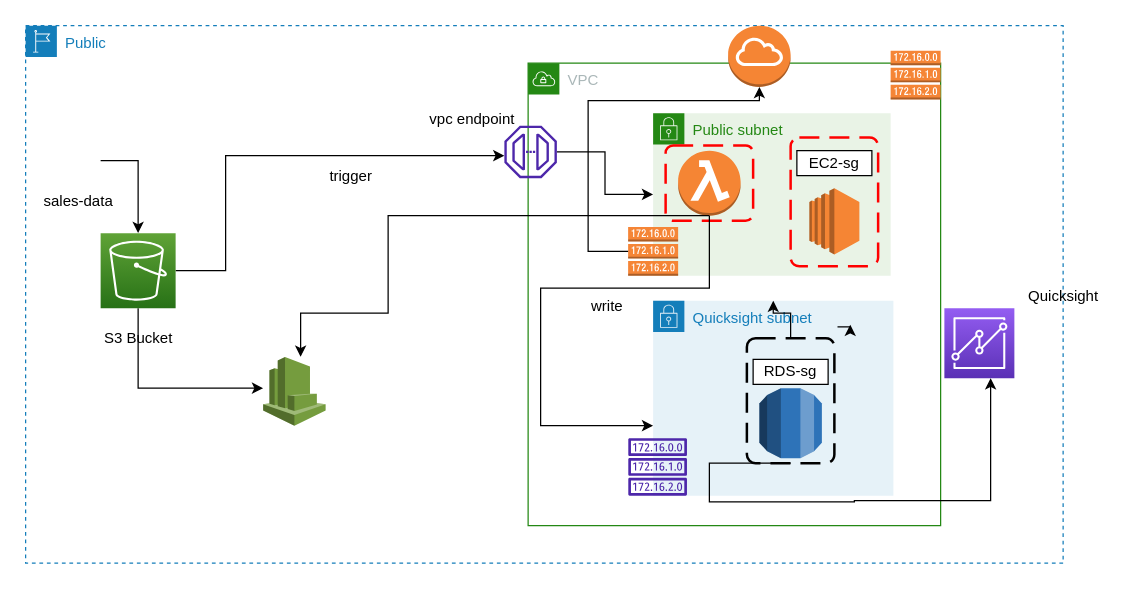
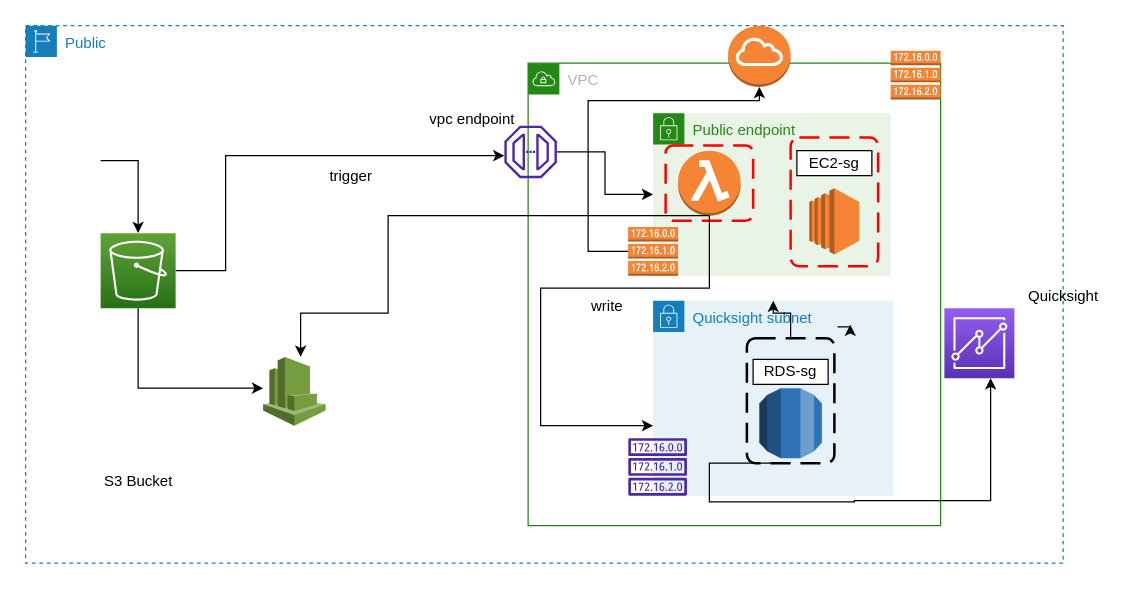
  <mxCell id="0" />
  <mxCell id="1" parent="0" />
  <mxCell id="2" value="Public" style="points=[[0,0],[0.25,0],[0.5,0],[0.75,0],[1,0],[1,0.25],[1,0.5],[1,0.75],[1,1],[0.75,1],[0.5,1],[0.25,1],[0,1],[0,0.75],[0,0.5],[0,0.25]];outlineConnect=0;gradientColor=none;html=1;whiteSpace=wrap;fontSize=12;fontStyle=0;container=1;pointerEvents=0;collapsible=0;recursiveResize=0;shape=mxgraph.aws4.group;grIcon=mxgraph.aws4.group_region;strokeColor=#147EBA;fillColor=none;verticalAlign=top;align=left;spacingLeft=30;fontColor=#147EBA;dashed=1;" vertex="1" parent="1"><mxGeometry y="20" width="830" height="430" as="geometry" x="20" /></mxCell>
  <mxCell id="3" style="edgeStyle=orthogonalEdgeStyle;rounded=0;orthogonalLoop=1;jettySize=auto;html=1;exitX=1;exitY=0.5;exitDx=0;exitDy=0;exitPerimeter=0;" edge="1" parent="2" source="5" target="24"><mxGeometry relative="1" as="geometry"><Array as="points"><mxPoint x="160" y="196" /><mxPoint x="160" y="104" /></Array></mxGeometry></mxCell>
  <mxCell id="4" style="edgeStyle=orthogonalEdgeStyle;rounded=0;orthogonalLoop=1;jettySize=auto;html=1;exitX=0.5;exitY=1;exitDx=0;exitDy=0;exitPerimeter=0;" edge="1" parent="2" source="5" target="31"><mxGeometry relative="1" as="geometry"><Array as="points"><mxPoint x="90" y="290" /><mxPoint x="215" y="290" /></Array></mxGeometry></mxCell>
  <mxCell id="5" value="" style="sketch=0;points=[[0,0,0],[0.25,0,0],[0.5,0,0],[0.75,0,0],[1,0,0],[0,1,0],[0.25,1,0],[0.5,1,0],[0.75,1,0],[1,1,0],[0,0.25,0],[0,0.5,0],[0,0.75,0],[1,0.25,0],[1,0.5,0],[1,0.75,0]];outlineConnect=0;fontColor=#232F3E;gradientColor=#60A337;gradientDirection=north;fillColor=#277116;strokeColor=#ffffff;dashed=0;verticalLabelPosition=bottom;verticalAlign=top;align=center;html=1;fontSize=12;fontStyle=0;aspect=fixed;shape=mxgraph.aws4.resourceIcon;resIcon=mxgraph.aws4.s3;" vertex="1" parent="2"><mxGeometry x="60" y="166" width="60" height="60" as="geometry" /></mxCell>
  <mxCell id="6" value="VPC" style="points=[[0,0],[0.25,0],[0.5,0],[0.75,0],[1,0],[1,0.25],[1,0.5],[1,0.75],[1,1],[0.75,1],[0.5,1],[0.25,1],[0,1],[0,0.75],[0,0.5],[0,0.25]];outlineConnect=0;gradientColor=none;html=1;whiteSpace=wrap;fontSize=12;fontStyle=0;container=1;pointerEvents=0;collapsible=0;recursiveResize=0;shape=mxgraph.aws4.group;grIcon=mxgraph.aws4.group_vpc;strokeColor=#248814;fillColor=none;verticalAlign=top;align=left;spacingLeft=30;fontColor=#AAB7B8;dashed=0;" vertex="1" parent="2"><mxGeometry x="402" y="30" width="330" height="370" as="geometry" /></mxCell>
  <mxCell id="7" value="Quicksight subnet" style="points=[[0,0],[0.25,0],[0.5,0],[0.75,0],[1,0],[1,0.25],[1,0.5],[1,0.75],[1,1],[0.75,1],[0.5,1],[0.25,1],[0,1],[0,0.75],[0,0.5],[0,0.25]];outlineConnect=0;gradientColor=none;html=1;whiteSpace=wrap;fontSize=12;fontStyle=0;container=1;pointerEvents=0;collapsible=0;recursiveResize=0;shape=mxgraph.aws4.group;grIcon=mxgraph.aws4.group_security_group;grStroke=0;strokeColor=#147EBA;fillColor=#E6F2F8;verticalAlign=top;align=left;spacingLeft=30;fontColor=#147EBA;dashed=0;" vertex="1" parent="6"><mxGeometry x="100" y="190" width="192.21" height="156" as="geometry" /></mxCell>
  <mxCell id="8" value="" style="outlineConnect=0;dashed=0;verticalLabelPosition=bottom;verticalAlign=top;align=center;html=1;shape=mxgraph.aws3.rds;fillColor=#2E73B8;gradientColor=none;" vertex="1" parent="7"><mxGeometry x="85" y="70" width="50" height="56" as="geometry" /></mxCell>
  <mxCell id="9" style="edgeStyle=orthogonalEdgeStyle;rounded=0;orthogonalLoop=1;jettySize=auto;html=1;exitX=0.5;exitY=0;exitDx=0;exitDy=0;entryX=0.657;entryY=-0.022;entryDx=0;entryDy=0;entryPerimeter=0;" edge="1" parent="7"><mxGeometry relative="1" as="geometry"><mxPoint x="147.5" y="21" as="sourcePoint" /><mxPoint x="157.705" y="19.262" as="targetPoint" /></mxGeometry></mxCell>
  <mxCell id="10" style="edgeStyle=orthogonalEdgeStyle;rounded=0;orthogonalLoop=1;jettySize=auto;html=1;exitX=0.5;exitY=0;exitDx=0;exitDy=0;" edge="1" parent="7" source="11" target="7"><mxGeometry relative="1" as="geometry" /></mxCell>
  <mxCell id="11" value="" style="rounded=1;arcSize=10;dashed=1;strokeColor=#000000;fillColor=none;gradientColor=none;dashPattern=8 4;strokeWidth=2;" vertex="1" parent="7"><mxGeometry x="75" y="30" width="70" height="100" as="geometry" /></mxCell>
  <mxCell id="12" value="RDS-sg" style="whiteSpace=wrap;html=1;strokeColor=#000000;rounded=0;" vertex="1" parent="7"><mxGeometry x="80" y="47" width="60" height="20" as="geometry" /></mxCell>
- <mxCell id="13" value="Public subnet" style="points=[[0,0],[0.25,0],[0.5,0],[0.75,0],[1,0],[1,0.25],[1,0.5],[1,0.75],[1,1],[0.75,1],[0.5,1],[0.25,1],[0,1],[0,0.75],[0,0.5],[0,0.25]];outlineConnect=0;gradientColor=none;html=1;whiteSpace=wrap;fontSize=12;fontStyle=0;container=1;pointerEvents=0;collapsible=0;recursiveResize=0;shape=mxgraph.aws4.group;grIcon=mxgraph.aws4.group_security_group;grStroke=0;strokeColor=#248814;fillColor=#E9F3E6;verticalAlign=top;align=left;spacingLeft=30;fontColor=#248814;dashed=0;" vertex="1" parent="6"><mxGeometry x="100" y="40" width="190" height="130" as="geometry" /></mxCell>
+ <mxCell id="13" value="Public endpoint" style="points=[[0,0],[0.25,0],[0.5,0],[0.75,0],[1,0],[1,0.25],[1,0.5],[1,0.75],[1,1],[0.75,1],[0.5,1],[0.25,1],[0,1],[0,0.75],[0,0.5],[0,0.25]];outlineConnect=0;gradientColor=none;html=1;whiteSpace=wrap;fontSize=12;fontStyle=0;container=1;pointerEvents=0;collapsible=0;recursiveResize=0;shape=mxgraph.aws4.group;grIcon=mxgraph.aws4.group_security_group;grStroke=0;strokeColor=#248814;fillColor=#E9F3E6;verticalAlign=top;align=left;spacingLeft=30;fontColor=#248814;dashed=0;" vertex="1" parent="6"><mxGeometry x="100" y="40" width="190" height="130" as="geometry" /></mxCell>
  <mxCell id="14" value="" style="rounded=1;arcSize=10;dashed=1;strokeColor=#ff0000;fillColor=none;gradientColor=none;dashPattern=8 4;strokeWidth=2;" vertex="1" parent="13"><mxGeometry x="110" y="19.5" width="70" height="103" as="geometry" /></mxCell>
  <mxCell id="15" value="" style="outlineConnect=0;dashed=0;verticalLabelPosition=bottom;verticalAlign=top;align=center;html=1;shape=mxgraph.aws3.ec2;fillColor=#F58534;gradientColor=none;" vertex="1" parent="13"><mxGeometry x="125" y="60" width="40" height="53" as="geometry" /></mxCell>
  <mxCell id="16" value="EC2-sg" style="whiteSpace=wrap;html=1;strokeColor=#000000;rounded=0;" vertex="1" parent="13"><mxGeometry x="115" y="30" width="60" height="20" as="geometry" /></mxCell>
  <mxCell id="17" value="" style="outlineConnect=0;dashed=0;verticalLabelPosition=bottom;verticalAlign=top;align=center;html=1;shape=mxgraph.aws3.route_table;fillColor=#F58536;gradientColor=none;strokeColor=#000000;" vertex="1" parent="13"><mxGeometry x="-20" y="91" width="40" height="39" as="geometry" /></mxCell>
  <mxCell id="18" value="" style="outlineConnect=0;dashed=0;verticalLabelPosition=bottom;verticalAlign=top;align=center;html=1;shape=mxgraph.aws3.lambda_function;fillColor=#F58534;gradientColor=none;" vertex="1" parent="13"><mxGeometry x="20" y="30" width="50" height="52" as="geometry" /></mxCell>
  <mxCell id="19" value="" style="rounded=1;arcSize=10;dashed=1;strokeColor=#ff0000;fillColor=none;gradientColor=none;dashPattern=8 4;strokeWidth=2;" vertex="1" parent="13"><mxGeometry x="10" y="25.88" width="70" height="60.25" as="geometry" /></mxCell>
  <mxCell id="20" value="" style="outlineConnect=0;dashed=0;verticalLabelPosition=bottom;verticalAlign=top;align=center;html=1;shape=mxgraph.aws3.route_table;fillColor=#F58536;gradientColor=none;strokeColor=#000000;" vertex="1" parent="6"><mxGeometry x="290" y="-10" width="40" height="39" as="geometry" /></mxCell>
  <mxCell id="21" value="" style="sketch=0;outlineConnect=0;fontColor=#232F3E;gradientColor=none;fillColor=#4D27AA;strokeColor=none;dashed=0;verticalLabelPosition=bottom;verticalAlign=top;align=center;html=1;fontSize=12;fontStyle=0;aspect=fixed;pointerEvents=1;shape=mxgraph.aws4.route_table;" vertex="1" parent="6"><mxGeometry x="80" y="300" width="47.21" height="46" as="geometry" /></mxCell>
  <mxCell id="22" value="write" style="text;html=1;align=center;verticalAlign=middle;resizable=0;points=[];autosize=1;strokeColor=none;fillColor=none;" vertex="1" parent="6"><mxGeometry x="38" y="180" width="50" height="30" as="geometry" /></mxCell>
  <mxCell id="23" style="edgeStyle=orthogonalEdgeStyle;rounded=0;orthogonalLoop=1;jettySize=auto;html=1;" edge="1" parent="6" source="24" target="13"><mxGeometry relative="1" as="geometry" /></mxCell>
  <mxCell id="24" value="" style="sketch=0;outlineConnect=0;fontColor=#232F3E;gradientColor=none;fillColor=#4D27AA;strokeColor=none;dashed=0;verticalLabelPosition=bottom;verticalAlign=top;align=center;html=1;fontSize=12;fontStyle=0;aspect=fixed;pointerEvents=1;shape=mxgraph.aws4.endpoint;" vertex="1" parent="6"><mxGeometry x="-19" y="50" width="42" height="42" as="geometry" /></mxCell>
  <mxCell id="25" style="edgeStyle=orthogonalEdgeStyle;rounded=0;orthogonalLoop=1;jettySize=auto;html=1;" edge="1" parent="2" source="18"><mxGeometry relative="1" as="geometry"><mxPoint x="502" y="320" as="targetPoint" /><Array as="points"><mxPoint x="547" y="210" /><mxPoint x="412" y="210" /><mxPoint x="412" y="320" /></Array></mxGeometry></mxCell>
- <mxCell id="26" value="S3 Bucket" style="text;html=1;align=center;verticalAlign=middle;resizable=0;points=[];autosize=1;strokeColor=none;fillColor=none;" vertex="1" parent="2"><mxGeometry x="50" y="235" width="80" height="30" as="geometry" /></mxCell>
+ <mxCell id="26" value="S3 Bucket" style="text;html=1;align=center;verticalAlign=middle;resizable=0;points=[];autosize=1;strokeColor=none;fillColor=none;" vertex="1" parent="2"><mxGeometry x="50" y="350" width="80" height="30" as="geometry" /></mxCell>
  <mxCell id="27" style="edgeStyle=orthogonalEdgeStyle;rounded=0;orthogonalLoop=1;jettySize=auto;html=1;exitX=1;exitY=0.5;exitDx=0;exitDy=0;" edge="1" parent="2" source="28" target="5"><mxGeometry relative="1" as="geometry" /></mxCell>
  <mxCell id="28" value="" style="shape=image;html=1;verticalAlign=top;verticalLabelPosition=bottom;labelBackgroundColor=#ffffff;imageAspect=0;aspect=fixed;image=https://cdn3.iconfinder.com/data/icons/cad-database-presentation-spreadsheet-vector-fil-2/512/19-128.png" vertex="1" parent="2"><mxGeometry x="24" y="90" width="36" height="36" as="geometry" /></mxCell>
- <mxCell id="29" value="sales-data" style="text;html=1;align=center;verticalAlign=middle;resizable=0;points=[];autosize=1;strokeColor=none;fillColor=none;" vertex="1" parent="2"><mxGeometry x="2" y="126" width="80" height="30" as="geometry" /></mxCell>
  <mxCell id="30" value="trigger" style="text;html=1;align=center;verticalAlign=middle;resizable=0;points=[];autosize=1;strokeColor=none;fillColor=none;" vertex="1" parent="2"><mxGeometry x="230" y="106" width="60" height="30" as="geometry" /></mxCell>
  <mxCell id="31" value="" style="outlineConnect=0;dashed=0;verticalLabelPosition=bottom;verticalAlign=top;align=center;html=1;shape=mxgraph.aws3.cloudwatch;fillColor=#759C3E;gradientColor=none;" vertex="1" parent="2"><mxGeometry x="190" y="265" width="50" height="55" as="geometry" /></mxCell>
  <mxCell id="32" value="" style="sketch=0;points=[[0,0,0],[0.25,0,0],[0.5,0,0],[0.75,0,0],[1,0,0],[0,1,0],[0.25,1,0],[0.5,1,0],[0.75,1,0],[1,1,0],[0,0.25,0],[0,0.5,0],[0,0.75,0],[1,0.25,0],[1,0.5,0],[1,0.75,0]];outlineConnect=0;fontColor=#232F3E;gradientColor=#945DF2;gradientDirection=north;fillColor=#5A30B5;strokeColor=#ffffff;dashed=0;verticalLabelPosition=bottom;verticalAlign=top;align=center;html=1;fontSize=12;fontStyle=0;aspect=fixed;shape=mxgraph.aws4.resourceIcon;resIcon=mxgraph.aws4.quicksight;" vertex="1" parent="2"><mxGeometry x="735" y="226" width="56" height="56" as="geometry" /></mxCell>
  <mxCell id="33" style="edgeStyle=orthogonalEdgeStyle;rounded=0;orthogonalLoop=1;jettySize=auto;html=1;exitX=0.5;exitY=1;exitDx=0;exitDy=0;" edge="1" parent="2" source="11" target="32"><mxGeometry relative="1" as="geometry"><Array as="points"><mxPoint x="547" y="381" /><mxPoint x="663" y="381" /><mxPoint x="663" y="380" /><mxPoint x="772" y="380" /></Array></mxGeometry></mxCell>
  <mxCell id="34" value="Quicksight" style="text;html=1;align=center;verticalAlign=middle;resizable=0;points=[];autosize=1;strokeColor=none;fillColor=none;" vertex="1" parent="2"><mxGeometry x="790" y="202" width="80" height="30" as="geometry" /></mxCell>
  <mxCell id="35" style="edgeStyle=orthogonalEdgeStyle;rounded=0;orthogonalLoop=1;jettySize=auto;html=1;exitX=0.5;exitY=1;exitDx=0;exitDy=0;exitPerimeter=0;" edge="1" parent="2" source="18" target="31"><mxGeometry relative="1" as="geometry"><mxPoint x="220" y="340" as="targetPoint" /><Array as="points"><mxPoint x="290" y="152" /><mxPoint x="290" y="230" /><mxPoint x="220" y="230" /></Array></mxGeometry></mxCell>
  <mxCell id="36" value="vpc endpoint" style="text;html=1;align=center;verticalAlign=middle;resizable=0;points=[];autosize=1;strokeColor=none;fillColor=none;" vertex="1" parent="2"><mxGeometry x="312" y="60" width="90" height="30" as="geometry" /></mxCell>
  <mxCell id="37" value="" style="outlineConnect=0;dashed=0;verticalLabelPosition=bottom;verticalAlign=top;align=center;html=1;shape=mxgraph.aws3.internet_gateway;fillColor=#F58534;gradientColor=none;strokeColor=#000000;" vertex="1" parent="1"><mxGeometry x="582" y="20" width="50" height="49" as="geometry" /></mxCell>
  <mxCell id="38" style="edgeStyle=orthogonalEdgeStyle;rounded=0;orthogonalLoop=1;jettySize=auto;html=1;exitX=0;exitY=0.5;exitDx=0;exitDy=0;exitPerimeter=0;" edge="1" parent="1" source="17" target="37"><mxGeometry relative="1" as="geometry"><Array as="points"><mxPoint x="470" y="200" /><mxPoint x="470" y="80" /><mxPoint x="607" y="80" /></Array></mxGeometry></mxCell>
  <mxCell id="39" value="Icons" style="" parent="0" />
